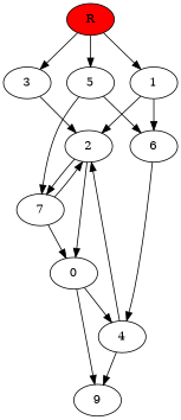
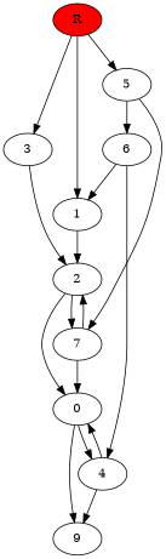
  digraph {
    1
    2
    6
    7
    n5 [label=0]
    4
    9
    3
    5
    R [fillcolor="#ff0000" style=filled]
    1 -> 2
-   1 -> 6
+   6 -> 1
    2 -> 7
    2 -> n5
    6 -> 4
    7 -> 2
    7 -> n5
    n5 -> 4
    n5 -> 9
-   4 -> 2
+   4 -> n5
    4 -> 9
    3 -> 2
    5 -> 6
    5 -> 7
    R -> 1
    R -> 3
    R -> 5
  }
